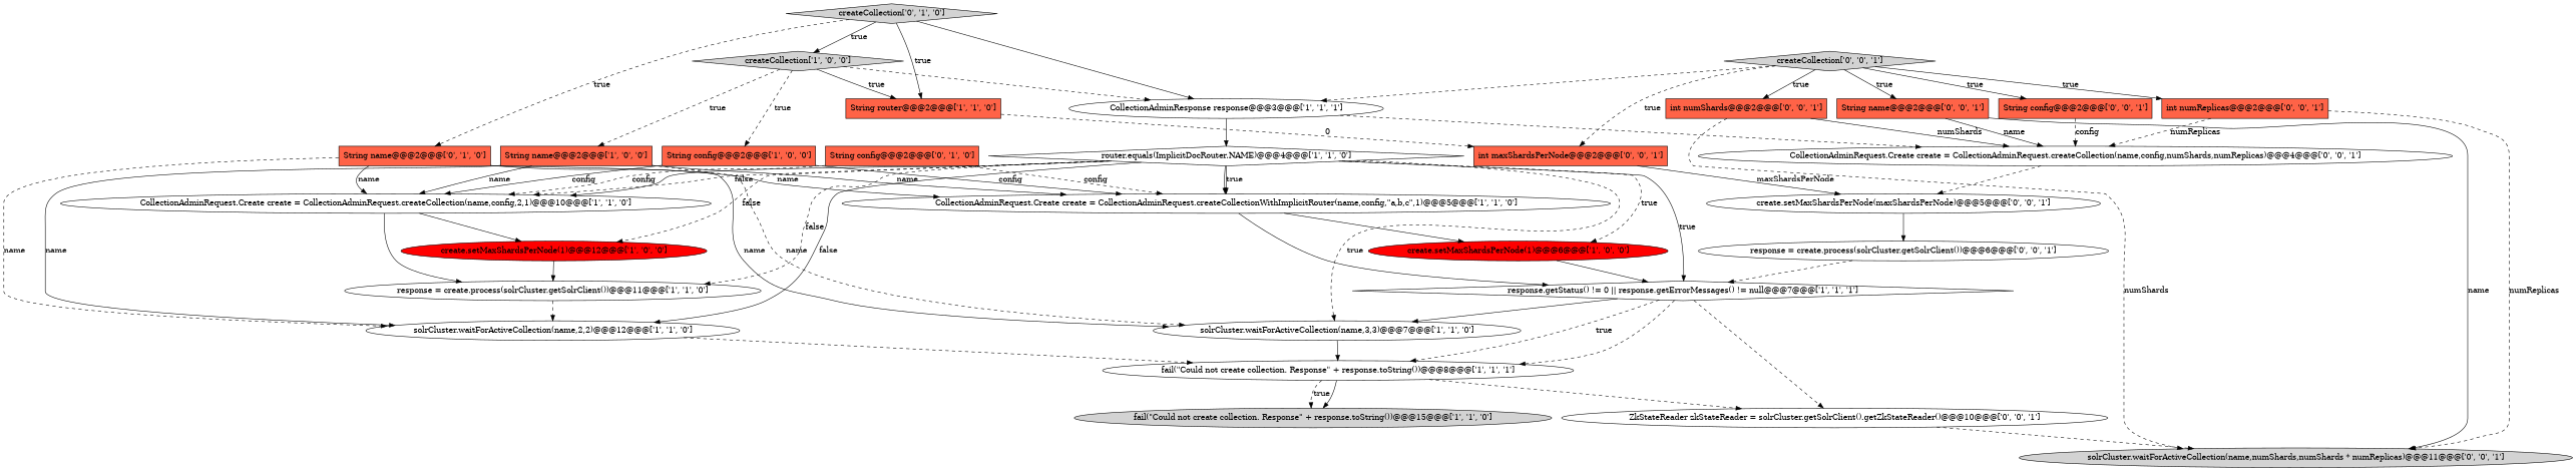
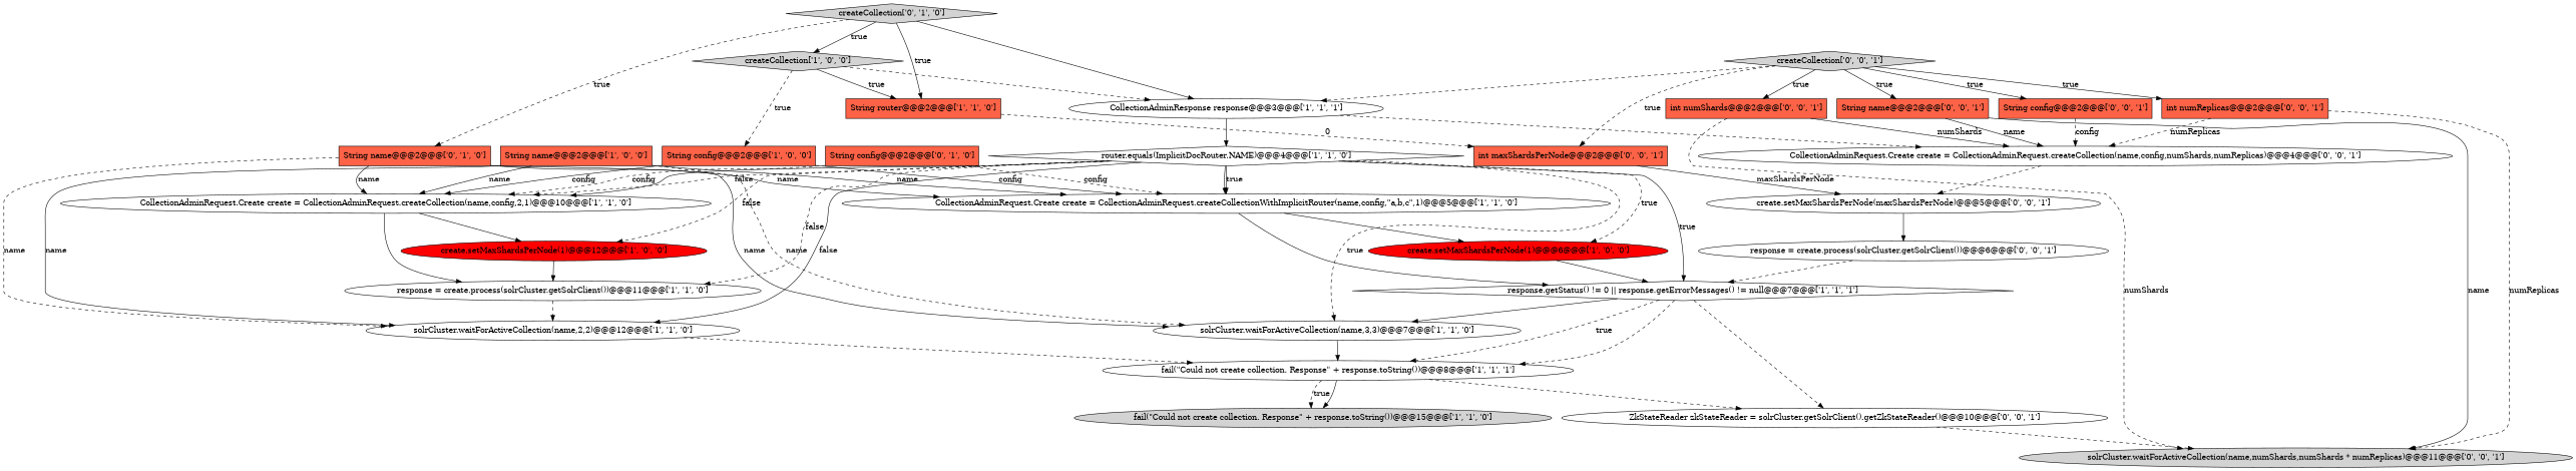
  digraph {
    node [fillcolor=white shape=ellipse style=filled]
    edge [style=solid]
    n1 [fillcolor=tomato label="int maxShardsPerNode@@@2@@@['0', '0', '1']" shape=box]
    n2 [label="create.setMaxShardsPerNode(maxShardsPerNode)@@@5@@@['0', '0', '1']"]
    n3 [label="response = create.process(solrCluster.getSolrClient())@@@6@@@['0', '0', '1']"]
    n4 [fillcolor=tomato label="String config@@@2@@@['0', '1', '0']" shape=box]
    n5 [label="CollectionAdminRequest.Create create = CollectionAdminRequest.createCollectionWithImplicitRouter(name,config,\"a,b,c\",1)@@@5@@@['1', '1', '0']"]
    n6 [label="CollectionAdminRequest.Create create = CollectionAdminRequest.createCollection(name,config,2,1)@@@10@@@['1', '1', '0']"]
    n7 [fillcolor=red label="create.setMaxShardsPerNode(1)@@@6@@@['1', '0', '0']"]
    n8 [label="response.getStatus() != 0 || response.getErrorMessages() != null@@@7@@@['1', '1', '1']" shape=diamond]
    n9 [fillcolor=red label="create.setMaxShardsPerNode(1)@@@12@@@['1', '0', '0']"]
    n10 [label="response = create.process(solrCluster.getSolrClient())@@@11@@@['1', '1', '0']"]
    n11 [label="fail(\"Could not create collection. Response\" + response.toString())@@@8@@@['1', '1', '1']"]
    n12 [label="ZkStateReader zkStateReader = solrCluster.getSolrClient().getZkStateReader()@@@10@@@['0', '0', '1']"]
    n13 [fillcolor=lightgray label="fail(\"Could not create collection. Response\" + response.toString())@@@15@@@['1', '1', '0']"]
    n14 [fillcolor=lightgray label="solrCluster.waitForActiveCollection(name,numShards,numShards * numReplicas)@@@11@@@['0', '0', '1']"]
    n15 [fillcolor=lightgray label="createCollection['0', '0', '1']" shape=diamond]
    n16 [fillcolor=tomato label="String name@@@2@@@['0', '0', '1']" shape=box]
    n17 [fillcolor=tomato label="int numShards@@@2@@@['0', '0', '1']" shape=box]
    n18 [label="CollectionAdminResponse response@@@3@@@['1', '1', '1']"]
    n19 [fillcolor=tomato label="String config@@@2@@@['0', '0', '1']" shape=box]
    n20 [fillcolor=tomato label="int numReplicas@@@2@@@['0', '0', '1']" shape=box]
    n21 [label="CollectionAdminRequest.Create create = CollectionAdminRequest.createCollection(name,config,numShards,numReplicas)@@@4@@@['0', '0', '1']"]
    n22 [label="router.equals(ImplicitDocRouter.NAME)@@@4@@@['1', '1', '0']" shape=diamond]
    n23 [label="solrCluster.waitForActiveCollection(name,2,2)@@@12@@@['1', '1', '0']"]
    n24 [label="solrCluster.waitForActiveCollection(name,3,3)@@@7@@@['1', '1', '0']"]
    n25 [fillcolor=tomato label="String router@@@2@@@['1', '1', '0']" shape=box]
    n26 [fillcolor=tomato label="String name@@@2@@@['1', '0', '0']" shape=box]
    n27 [fillcolor=lightgray label="createCollection['1', '0', '0']" shape=diamond]
    n28 [fillcolor=tomato label="String config@@@2@@@['1', '0', '0']" shape=box]
    n29 [fillcolor=tomato label="String name@@@2@@@['0', '1', '0']" shape=box]
    n30 [fillcolor=lightgray label="createCollection['0', '1', '0']" shape=diamond]
    n1 -> n2 [label=maxShardsPerNode]
    n2 -> n3
    n3 -> n8 [style=dashed]
    n4 -> n5 [label=config style=dashed]
    n4 -> n6 [label=config style=dashed]
    n5 -> n7
    n5 -> n8
    n6 -> n9
    n6 -> n10
    n7 -> n8
    n8 -> n11 [style=dashed]
    n8 -> n11 [label=true style=dashed]
    n8 -> n12 [style=dashed]
    n8 -> n24
    n9 -> n10
    n10 -> n23 [style=dashed]
    n11 -> n12 [style=dashed]
    n11 -> n13 [label=true style=dashed]
    n11 -> n13
    n12 -> n14 [style=dashed]
    n15 -> n1 [label=true style=dashed]
    n15 -> n16 [label=true]
    n15 -> n17 [label=true]
    n15 -> n18 [style=dashed]
    n15 -> n19 [label=true]
    n15 -> n20 [label=true]
    n16 -> n14 [label=name]
    n16 -> n21 [label=name]
    n17 -> n14 [label=numShards style=dashed]
    n17 -> n21 [label=numShards]
    n18 -> n21 [style=dashed]
    n18 -> n22
    n19 -> n21 [label=config style=dashed]
    n20 -> n14 [label=numReplicas style=dashed]
    n20 -> n21 [label=numReplicas style=dashed]
    n21 -> n2 [style=dashed]
    n22 -> n5 [label=true]
    n22 -> n5
    n22 -> n6 [label=false style=dashed]
    n22 -> n6
    n22 -> n7 [label=true style=dashed]
    n22 -> n8 [label=true]
    n22 -> n9 [label=false style=dashed]
    n22 -> n10 [label=false style=dashed]
    n22 -> n23 [label=false]
    n22 -> n24 [label=true style=dashed]
    n23 -> n11 [style=dashed]
    n24 -> n11
    n25 -> n1 [label=0 style=dashed]
    n26 -> n5 [label=name]
    n26 -> n6 [label=name]
    n26 -> n23 [label=name]
    n26 -> n24 [label=name style=dashed]
    n27 -> n18 [style=dashed]
    n27 -> n25 [label=true]
-   n27 -> n26 [label=true style=dashed]
    n27 -> n28 [label=true style=dashed]
    n28 -> n5 [label=config]
    n28 -> n6 [label=config]
    n29 -> n5 [label=name]
    n29 -> n6 [label=name]
    n29 -> n23 [label=name style=dashed]
    n29 -> n24 [label=name]
    n30 -> n18
    n30 -> n25 [label=true]
    n30 -> n27 [label=true]
    n30 -> n29 [label=true style=dashed]
  }
